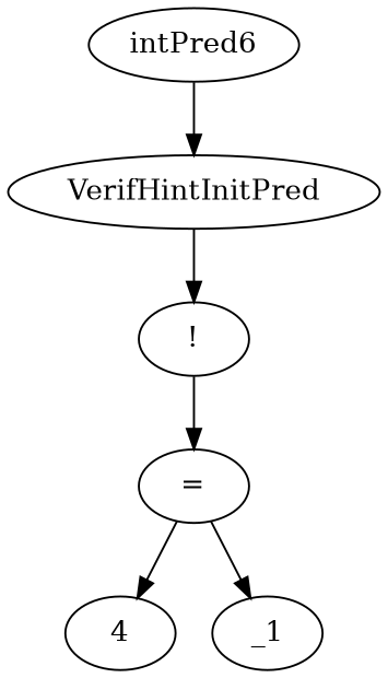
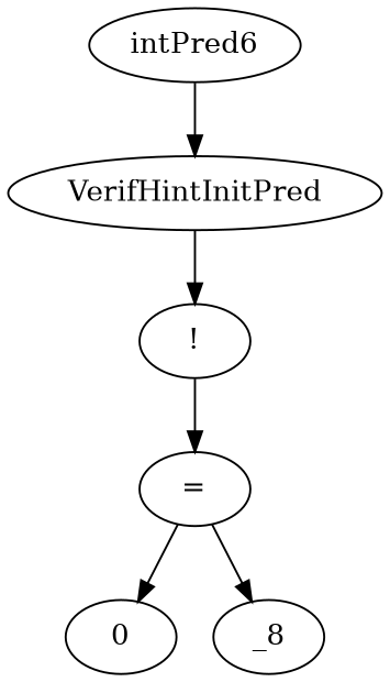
  digraph {
    n1 [label=intPred6]
    n2 [label=VerifHintInitPred]
    n3 [label="!"]
    n4 [label="="]
-   n5 [label=4]
-   n6 [label=_1]
+   n5 [label=0]
+   n6 [label=_8]
    n1 -> n2
    n2 -> n3
    n3 -> n4
    n4 -> n5
    n4 -> n6
  }
